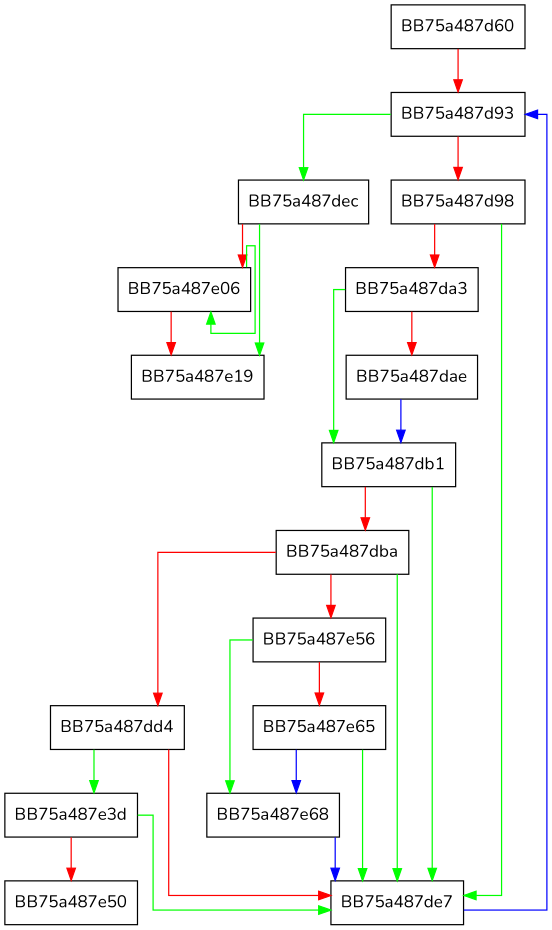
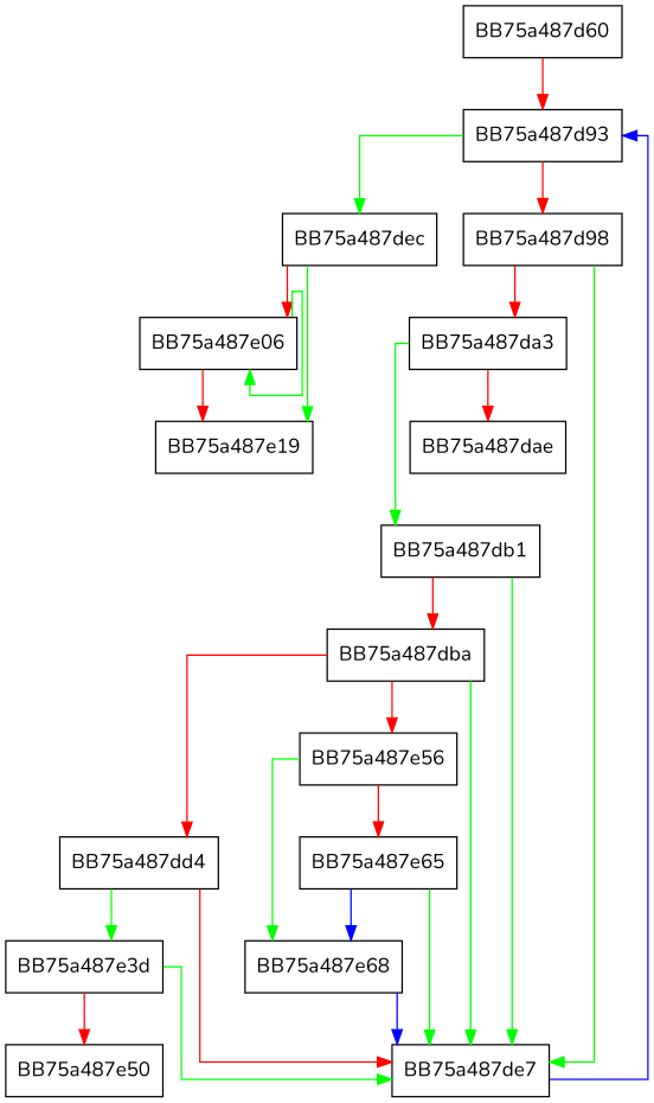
  digraph {
    fontname=Nunito
    splines=ortho
    node [fontname=Nunito shape=box]
    edge [color=red fontname=Nunito]
    BB75a487d60
    BB75a487d93
    BB75a487dec
    BB75a487d98
    BB75a487e19
    BB75a487e06
    BB75a487de7
    BB75a487da3
    BB75a487db1
    BB75a487dae
    BB75a487dba
    BB75a487dd4
    BB75a487e56
    BB75a487e3d
    BB75a487e50
    BB75a487e68
    BB75a487e65
    BB75a487d60 -> BB75a487d93
    BB75a487d93 -> BB75a487dec [color=green]
    BB75a487d93 -> BB75a487d98
    BB75a487dec -> BB75a487e19 [color=green]
    BB75a487dec -> BB75a487e06
    BB75a487d98 -> BB75a487de7 [color=green]
    BB75a487d98 -> BB75a487da3
    BB75a487e06 -> BB75a487e19
    BB75a487e06 -> BB75a487e06 [color=green]
    BB75a487de7 -> BB75a487d93 [color=blue]
    BB75a487da3 -> BB75a487db1 [color=green]
    BB75a487da3 -> BB75a487dae
    BB75a487db1 -> BB75a487de7 [color=green]
    BB75a487db1 -> BB75a487dba
-   BB75a487dae -> BB75a487db1 [color=blue]
    BB75a487dba -> BB75a487de7 [color=green]
    BB75a487dba -> BB75a487dd4
    BB75a487dba -> BB75a487e56
    BB75a487dd4 -> BB75a487de7
    BB75a487dd4 -> BB75a487e3d [color=green]
    BB75a487e56 -> BB75a487e68 [color=green]
    BB75a487e56 -> BB75a487e65
    BB75a487e3d -> BB75a487de7 [color=green]
    BB75a487e3d -> BB75a487e50
    BB75a487e68 -> BB75a487de7 [color=blue]
    BB75a487e65 -> BB75a487de7 [color=green]
    BB75a487e65 -> BB75a487e68 [color=blue]
  }
